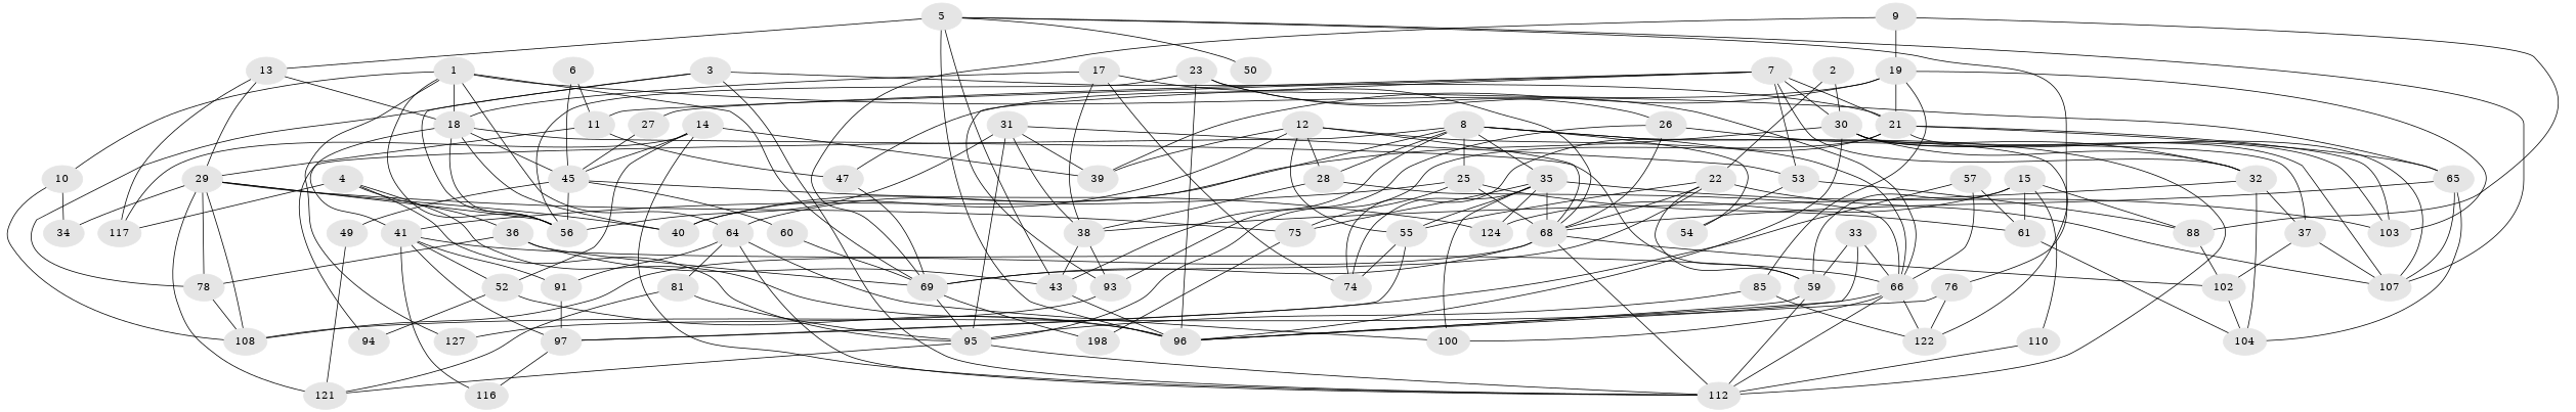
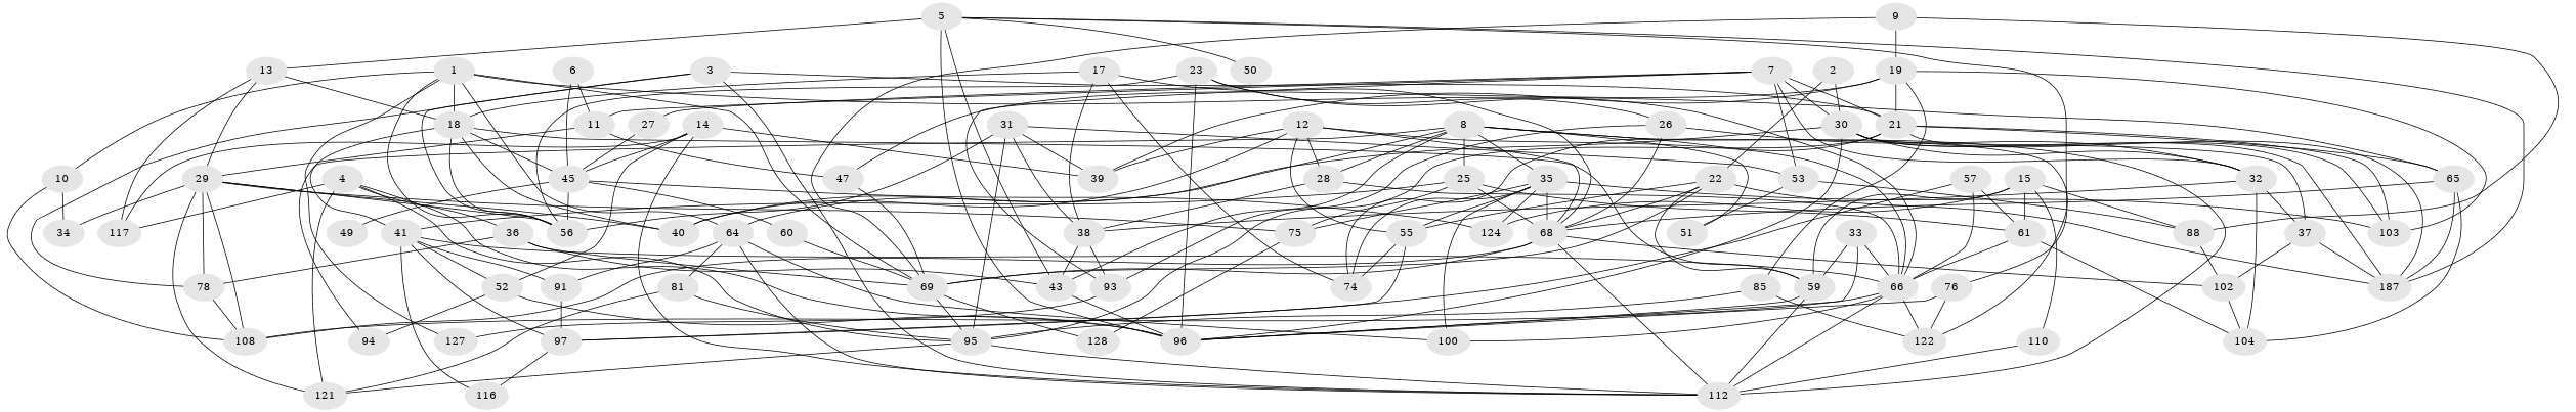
  graph {
    node [color=gray90 style=filled]
    1 [super="+87"]
    10
    18 [super="+20"]
    56 [super="+111"]
    64 [super="+83"]
    65 [super="+101"]
    69 [super="+89"]
    127
    34
    108
    45 [super="+46"]
    40 [super="+80"]
    59 [super="+118"]
    41 [super="+98"]
    112 [super="+115"]
    100
    91
    81
-   107 [super="+126"]
+   107 [super="+126" label=187]
    68 [super="+99"]
    104
    95 [super="+119"]
-   128 [label=198]
+   128
    22 [super="+70"]
    n25 [label=55]
    2
    30 [super="+82"]
    96 [super="+125"]
    32 [super="+44"]
    103
    37
    3 [super="+120"]
    21 [super="+24"]
    n34 [label=78]
    74
    36 [super="+114"]
    43 [super="+55"]
    4
    117
    121
    5 [super="+42"]
    13
    50
    76 [super="+92"]
    29 [super="+62"]
    38 [super="+48"]
    93
    122
    11 [super="+88"]
    47
    6
    124
    49 [super="+63"]
    60
    7 [super="+113"]
    27
    53
-   54
+   54 [label=51]
    n59 [label=88 super="+67"]
    8 [super="+73"]
    25 [super="+84"]
    28 [super="+106"]
    35 [super="+78"]
    94
    61 [super="+79"]
    75
    66 [super="+72"]
    19 [super="+123"]
    39 [super="+86"]
    85
    9
    102
    12 [super="+90"]
    97 [super="+109"]
    14 [super="+16"]
    52
    15
    110
    17
    116
    26 [super="+77"]
    23
    31 [super="+105"]
    33
    57
    1 -- 10
    1 -- 18
    1 -- 56
    1 -- 64
    1 -- 65
    1 -- 69
    1 -- 127
    10 -- 34
    10 -- 108
    18 -- 56
    18 -- 45
    18 -- 40
    18 -- 59
    18 -- 41
    64 -- 112
    64 -- 100
    64 -- 91
    64 -- 81
    65 -- 107
    65 -- 68
    65 -- 104
    69 -- 95
    69 -- 128
    45 -- 56
    45 -- 124
    45 -- 49 [weight=2]
    45 -- 60
    59 -- 112
    59 -- 96
    41 -- 91
    41 -- 66
    41 -- 97
    41 -- 52
    41 -- 116
    91 -- 97
    81 -- 95
    81 -- 121
    68 -- 69
    68 -- 108
    68 -- 112
    68 -- 102
    95 -- 112
    95 -- 121
    22 -- 69
    22 -- 59
    22 -- 107
    22 -- 68
    22 -- n25
    n25 -- 74
    n25 -- 97
    2 -- 22
    2 -- 30
    30 -- 40
    30 -- 107
    30 -- 96
    30 -- 32
    30 -- 103
    30 -- 37
    32 -- 104
    32 -- 37
    32 -- 38
    37 -- 107
    37 -- 102
    3 -- 56
    3 -- 112
    3 -- 21
    3 -- n34
    21 -- 65
    21 -- 107
    21 -- 95
    21 -- 103
    21 -- 74
    n34 -- 108
    36 -- 69
    36 -- n34
    36 -- 43
    43 -- 96
    4 -- 95
    4 -- 96
    4 -- 36
    4 -- 117
    5 -- 107
    5 -- 96
    5 -- 43 [weight=2]
    5 -- 13
    5 -- 50
    5 -- 76
    13 -- 18
    13 -- 117
    13 -- 29
    76 -- 96
    76 -- 122
    29 -- 56
    29 -- 34
    29 -- 108
    29 -- 40
    29 -- n34
    29 -- 121
    29 -- 75
    38 -- 43
    38 -- 93
    93 -- 127
    11 -- 29
    11 -- 47
    47 -- 69
    6 -- 45
    6 -- 11
-   49 -- 121
+   4 -- 121
    60 -- 69
    7 -- 30
    7 -- 32
    7 -- 21
    7 -- 93
    7 -- 11
    7 -- 27
    7 -- 53
    27 -- 45
    53 -- 54
    53 -- n59
    n59 -- 102
    8 -- 64
    8 -- 112
    8 -- 43
    8 -- 122
    8 -- 54
    8 -- 25
    8 -- 28
    8 -- 35
    8 -- 94
    25 -- 41 [weight=2]
    25 -- 68
    25 -- 61
    25 -- 75
    28 -- 38
    28 -- 66
    35 -- 100
    35 -- 68
    35 -- n25
    35 -- 103
    35 -- 74
    35 -- 124
    35 -- 75
    61 -- 104
+   61 -- 66 [weight=2]
    75 -- 128
    66 -- 108
    66 -- 112
    66 -- 100
    66 -- 122
    19 -- 103
    19 -- 21
    19 -- 47
    19 -- 39
    19 -- 85
    85 -- 95
    85 -- 122
    9 -- 69
    9 -- n59
    9 -- 19
    102 -- 104
    12 -- 40
    12 -- 68
    12 -- n25
    12 -- 28
    12 -- 66
    12 -- 39
    97 -- 116
    14 -- 45
    14 -- 112
    14 -- 117
    14 -- 39
    14 -- 52
    52 -- 96
    52 -- 94
    15 -- 59
    15 -- 124
    15 -- n59
    15 -- 61
    15 -- 110
    110 -- 112
    17 -- 18
    17 -- 68
    17 -- 74
    17 -- 38
    26 -- 68
    26 -- 32
    26 -- 93
    23 -- 56
    23 -- 96
    23 -- 66
    23 -- 26
    31 -- 56 [weight=2]
    31 -- 95
    31 -- 38
    31 -- 53
    31 -- 39
    33 -- 59
    33 -- 96
    33 -- 66
    57 -- 61
    57 -- 66
    57 -- 97
  }
